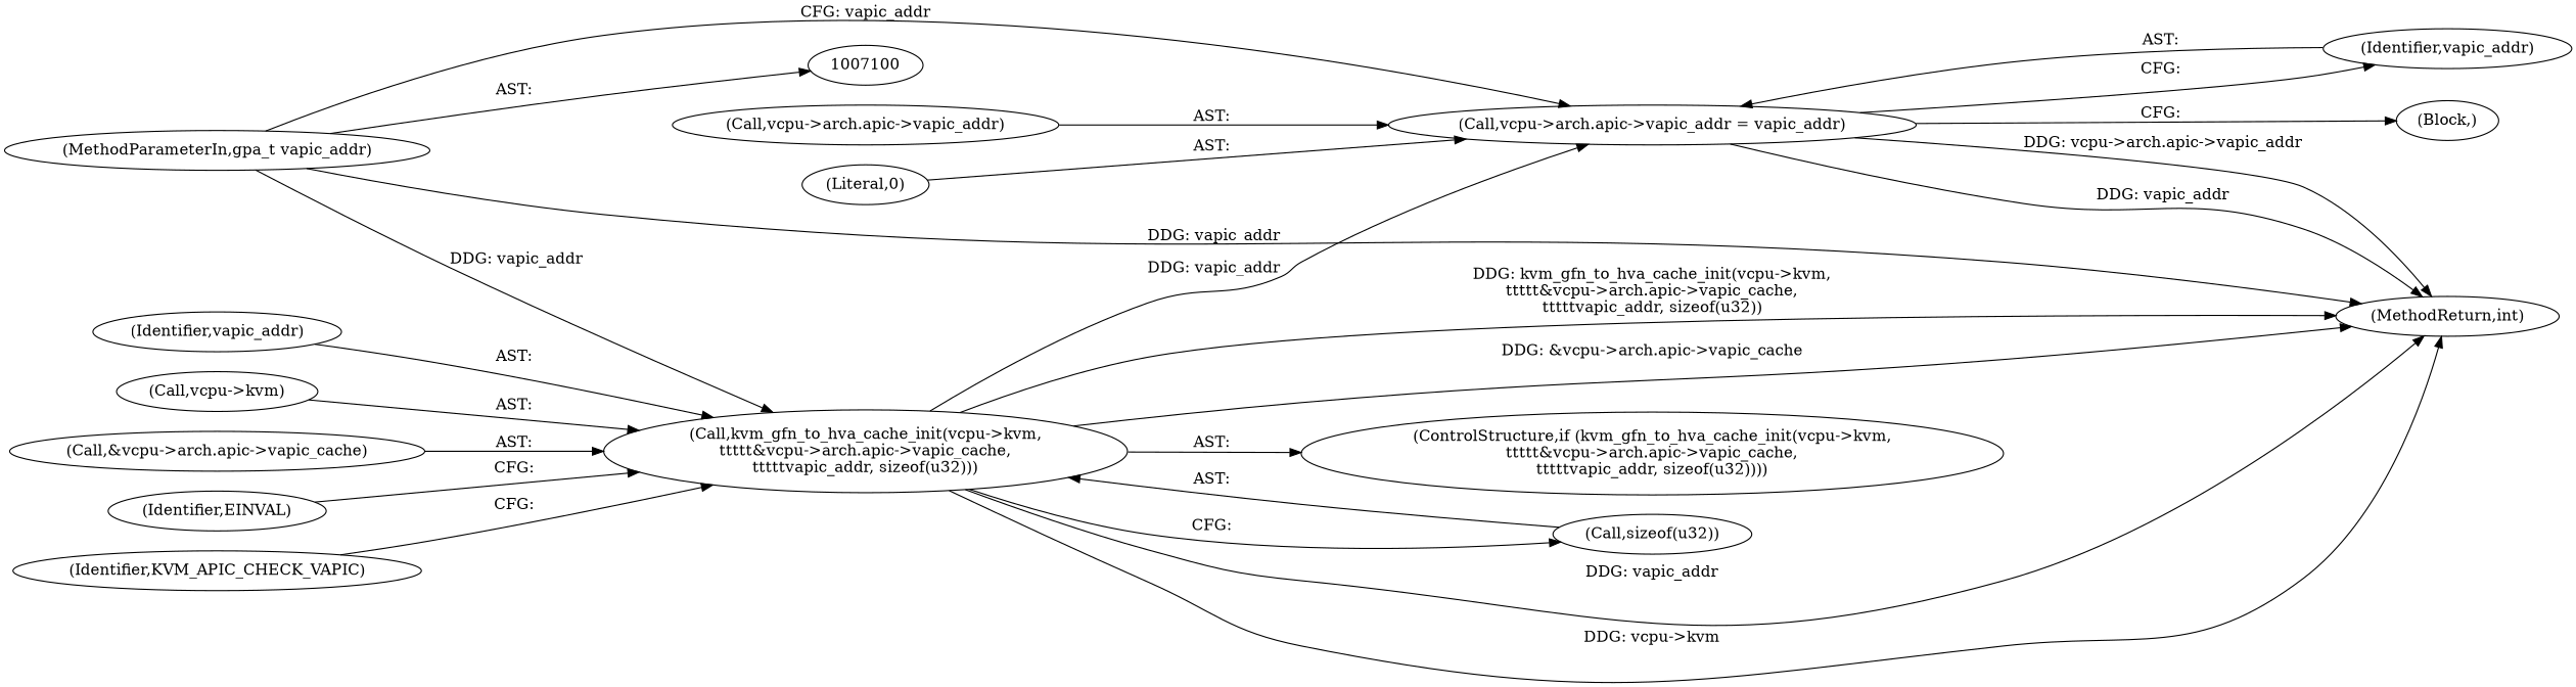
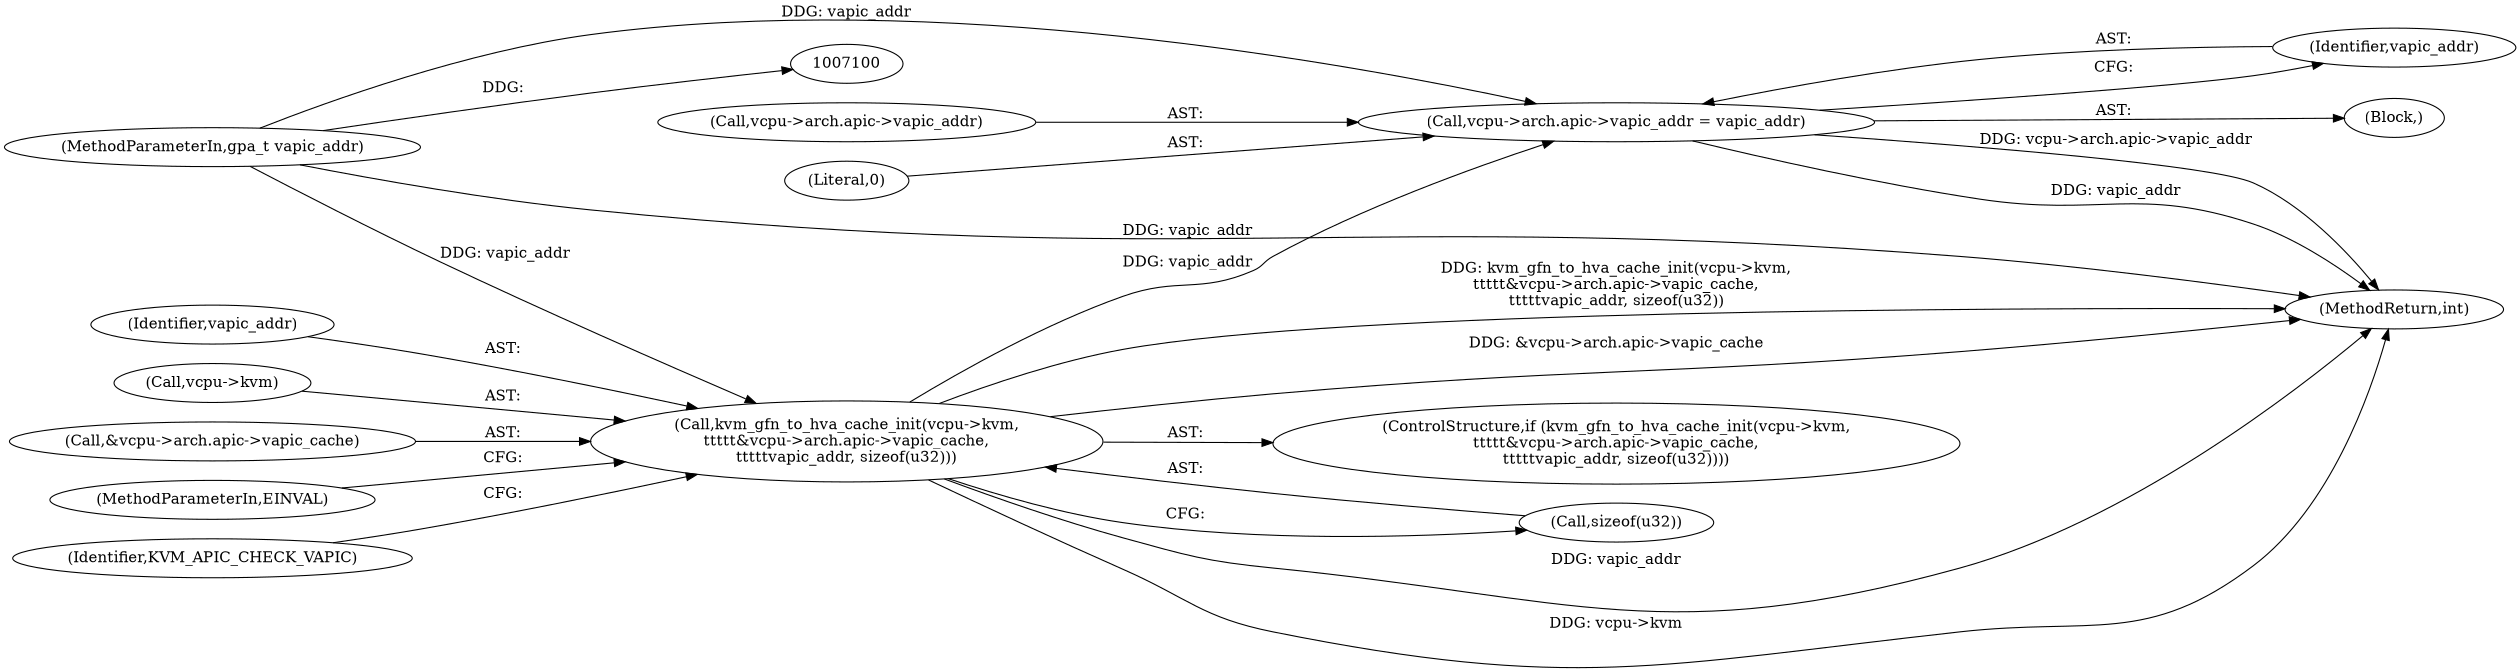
  digraph {
    rankdir=LR
    n1 [label="(Call,vcpu->arch.apic->vapic_addr = vapic_addr)"]
    n2 [label="(Identifier,vapic_addr)"]
    n3 [label="(Block,)"]
    n4 [label="(MethodReturn,int)"]
    n5 [label="(Call,kvm_gfn_to_hva_cache_init(vcpu->kvm,\n\t\t\t\t\t&vcpu->arch.apic->vapic_cache,\n\t\t\t\t\tvapic_addr, sizeof(u32)))"]
    n6 [label="(ControlStructure,if (kvm_gfn_to_hva_cache_init(vcpu->kvm,\n\t\t\t\t\t&vcpu->arch.apic->vapic_cache,\n\t\t\t\t\tvapic_addr, sizeof(u32))))"]
    n7 [label="(Call,sizeof(u32))"]
    n8 [label="(MethodParameterIn,gpa_t vapic_addr)"]
    n9 [label=1007100]
    n10 [label="(Call,vcpu->arch.apic->vapic_addr)"]
    n11 [label="(Call,vcpu->kvm)"]
    n12 [label="(Call,&vcpu->arch.apic->vapic_cache)"]
-   n13 [label="(Identifier,EINVAL)"]
+   n13 [label="(MethodParameterIn,EINVAL)"]
    n14 [label="(Identifier,KVM_APIC_CHECK_VAPIC)"]
    n15 [label="(Identifier,vapic_addr)"]
    n16 [label="(Literal,0)"]
    n1 -> n2 [label="CFG: "]
-   n1 -> n3 [label="CFG: "]
+   n1 -> n3 [label="AST: "]
    n1 -> n4 [label="DDG: vapic_addr"]
    n1 -> n4 [label="DDG: vcpu->arch.apic->vapic_addr"]
    n2 -> n1 [label="AST: "]
    n5 -> n1 [label="DDG: vapic_addr"]
    n5 -> n4 [label="DDG: kvm_gfn_to_hva_cache_init(vcpu->kvm,\n\t\t\t\t\t&vcpu->arch.apic->vapic_cache,\n\t\t\t\t\tvapic_addr, sizeof(u32))"]
    n5 -> n4 [label="DDG: &vcpu->arch.apic->vapic_cache"]
    n5 -> n4 [label="DDG: vapic_addr"]
    n5 -> n4 [label="DDG: vcpu->kvm"]
    n5 -> n6 [label="AST: "]
    n5 -> n7 [label="CFG: "]
    n7 -> n5 [label="AST: "]
-   n8 -> n1 [label="CFG: vapic_addr"]
+   n8 -> n1 [label="DDG: vapic_addr"]
    n8 -> n4 [label="DDG: vapic_addr"]
    n8 -> n5 [label="DDG: vapic_addr"]
-   n8 -> n9 [label="AST: "]
+   n8 -> n9 [label="DDG: "]
    n10 -> n1 [label="AST: "]
    n11 -> n5 [label="AST: "]
    n12 -> n5 [label="AST: "]
    n13 -> n5 [label="CFG: "]
    n14 -> n5 [label="CFG: "]
    n15 -> n5 [label="AST: "]
    n16 -> n1 [label="AST: "]
  }
